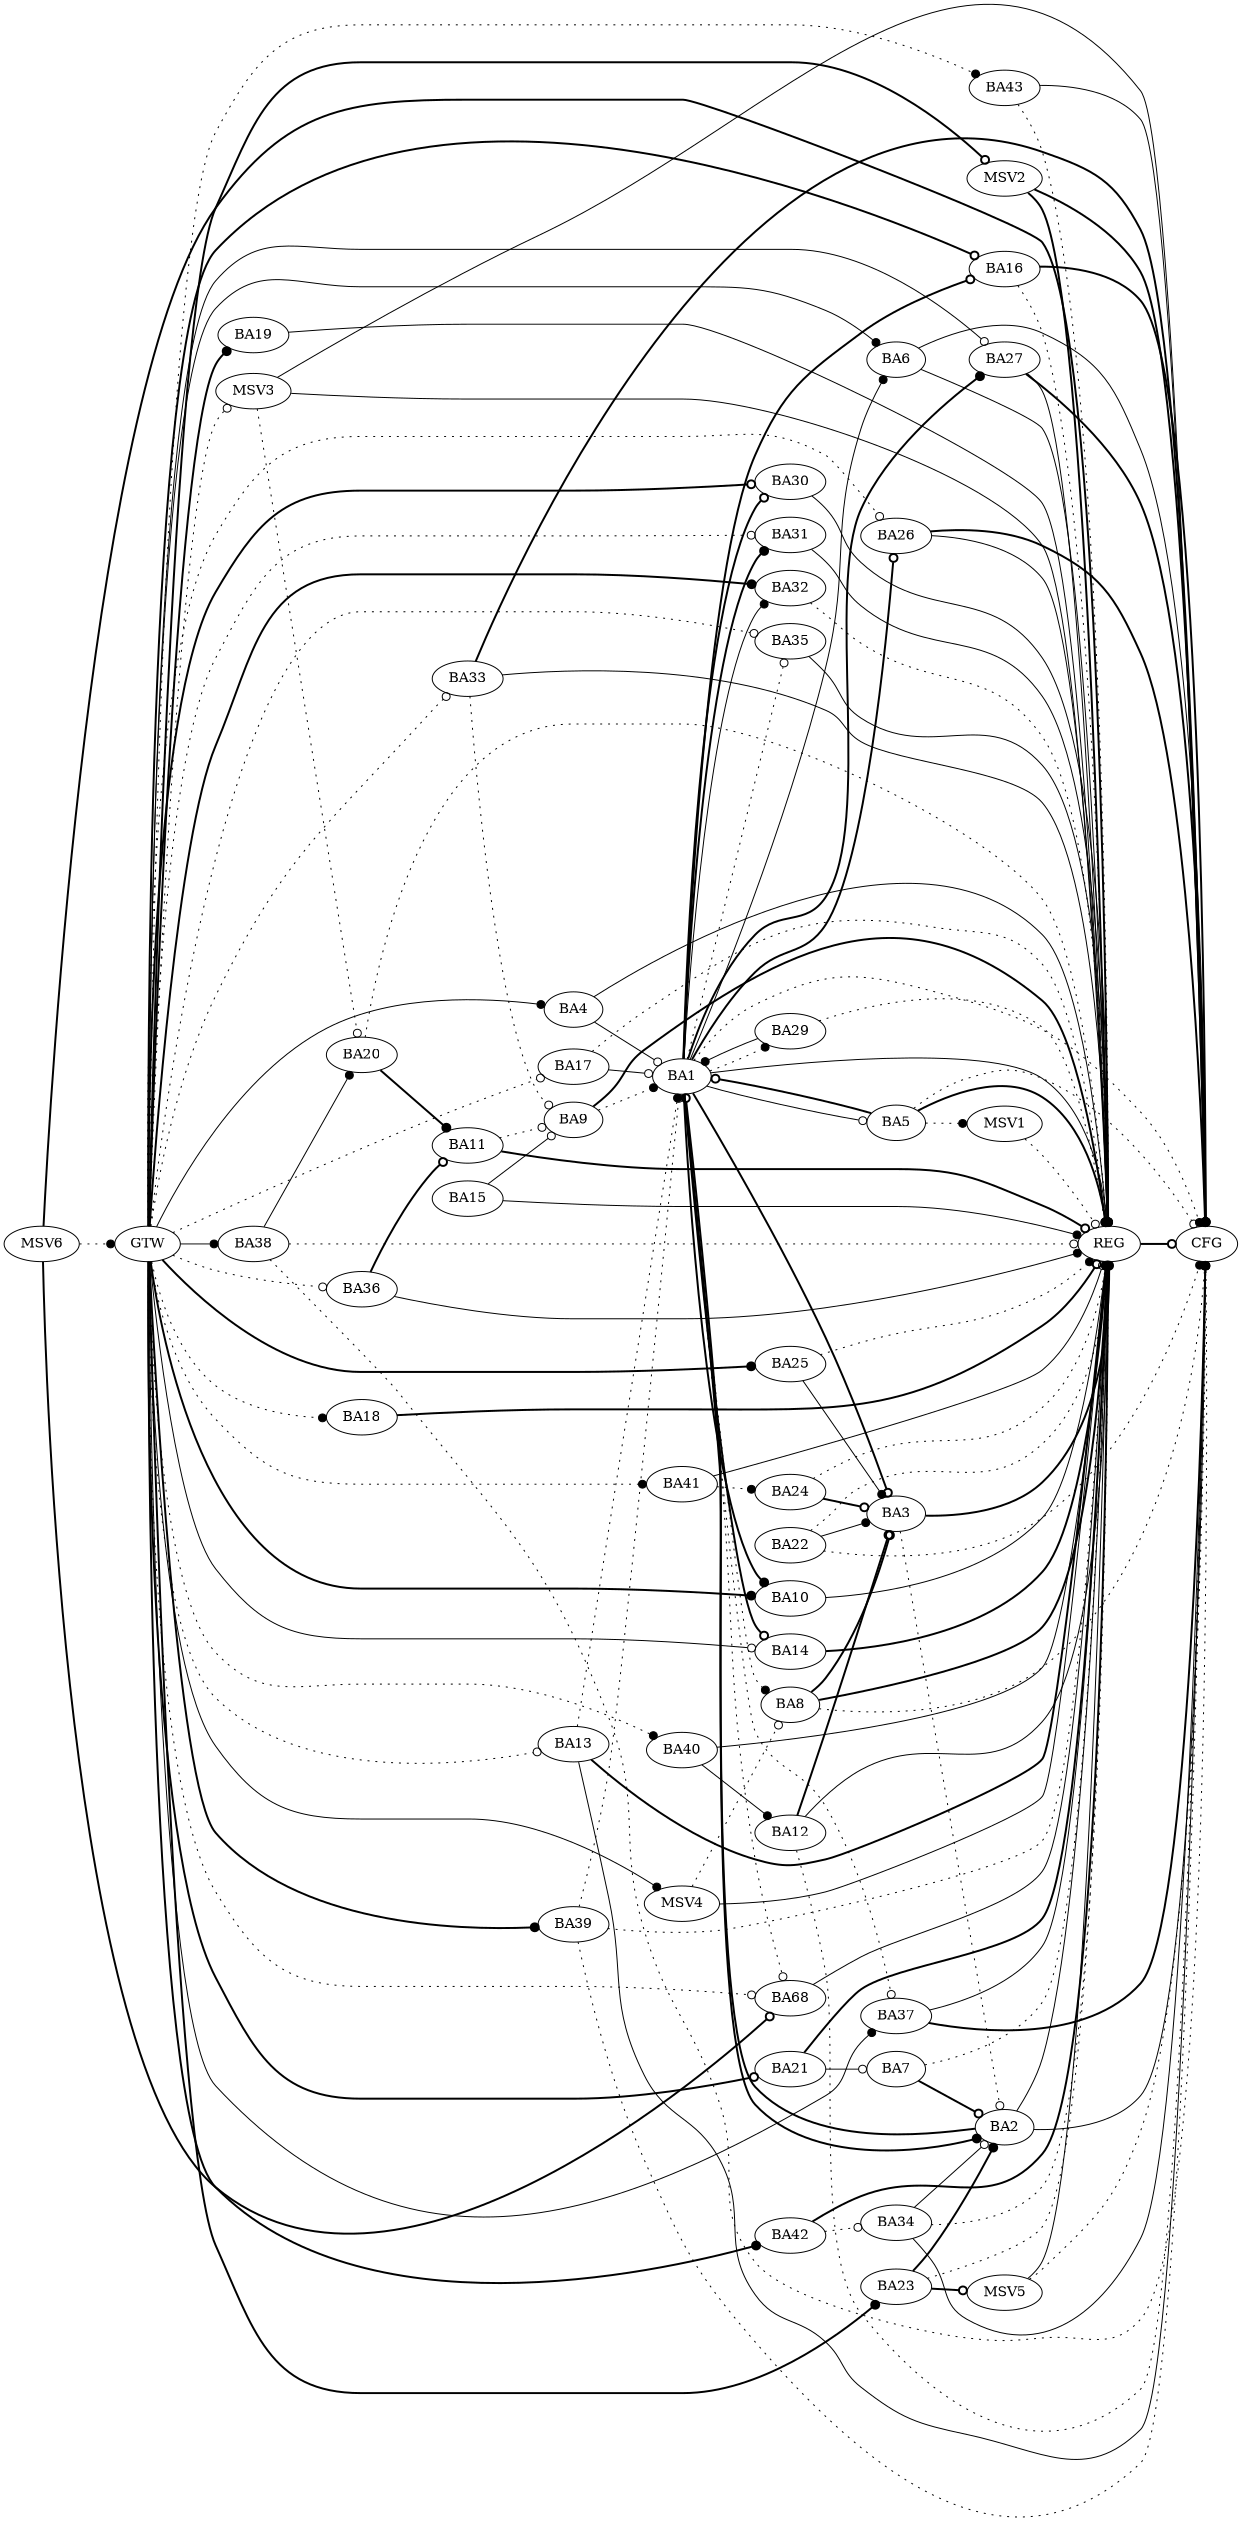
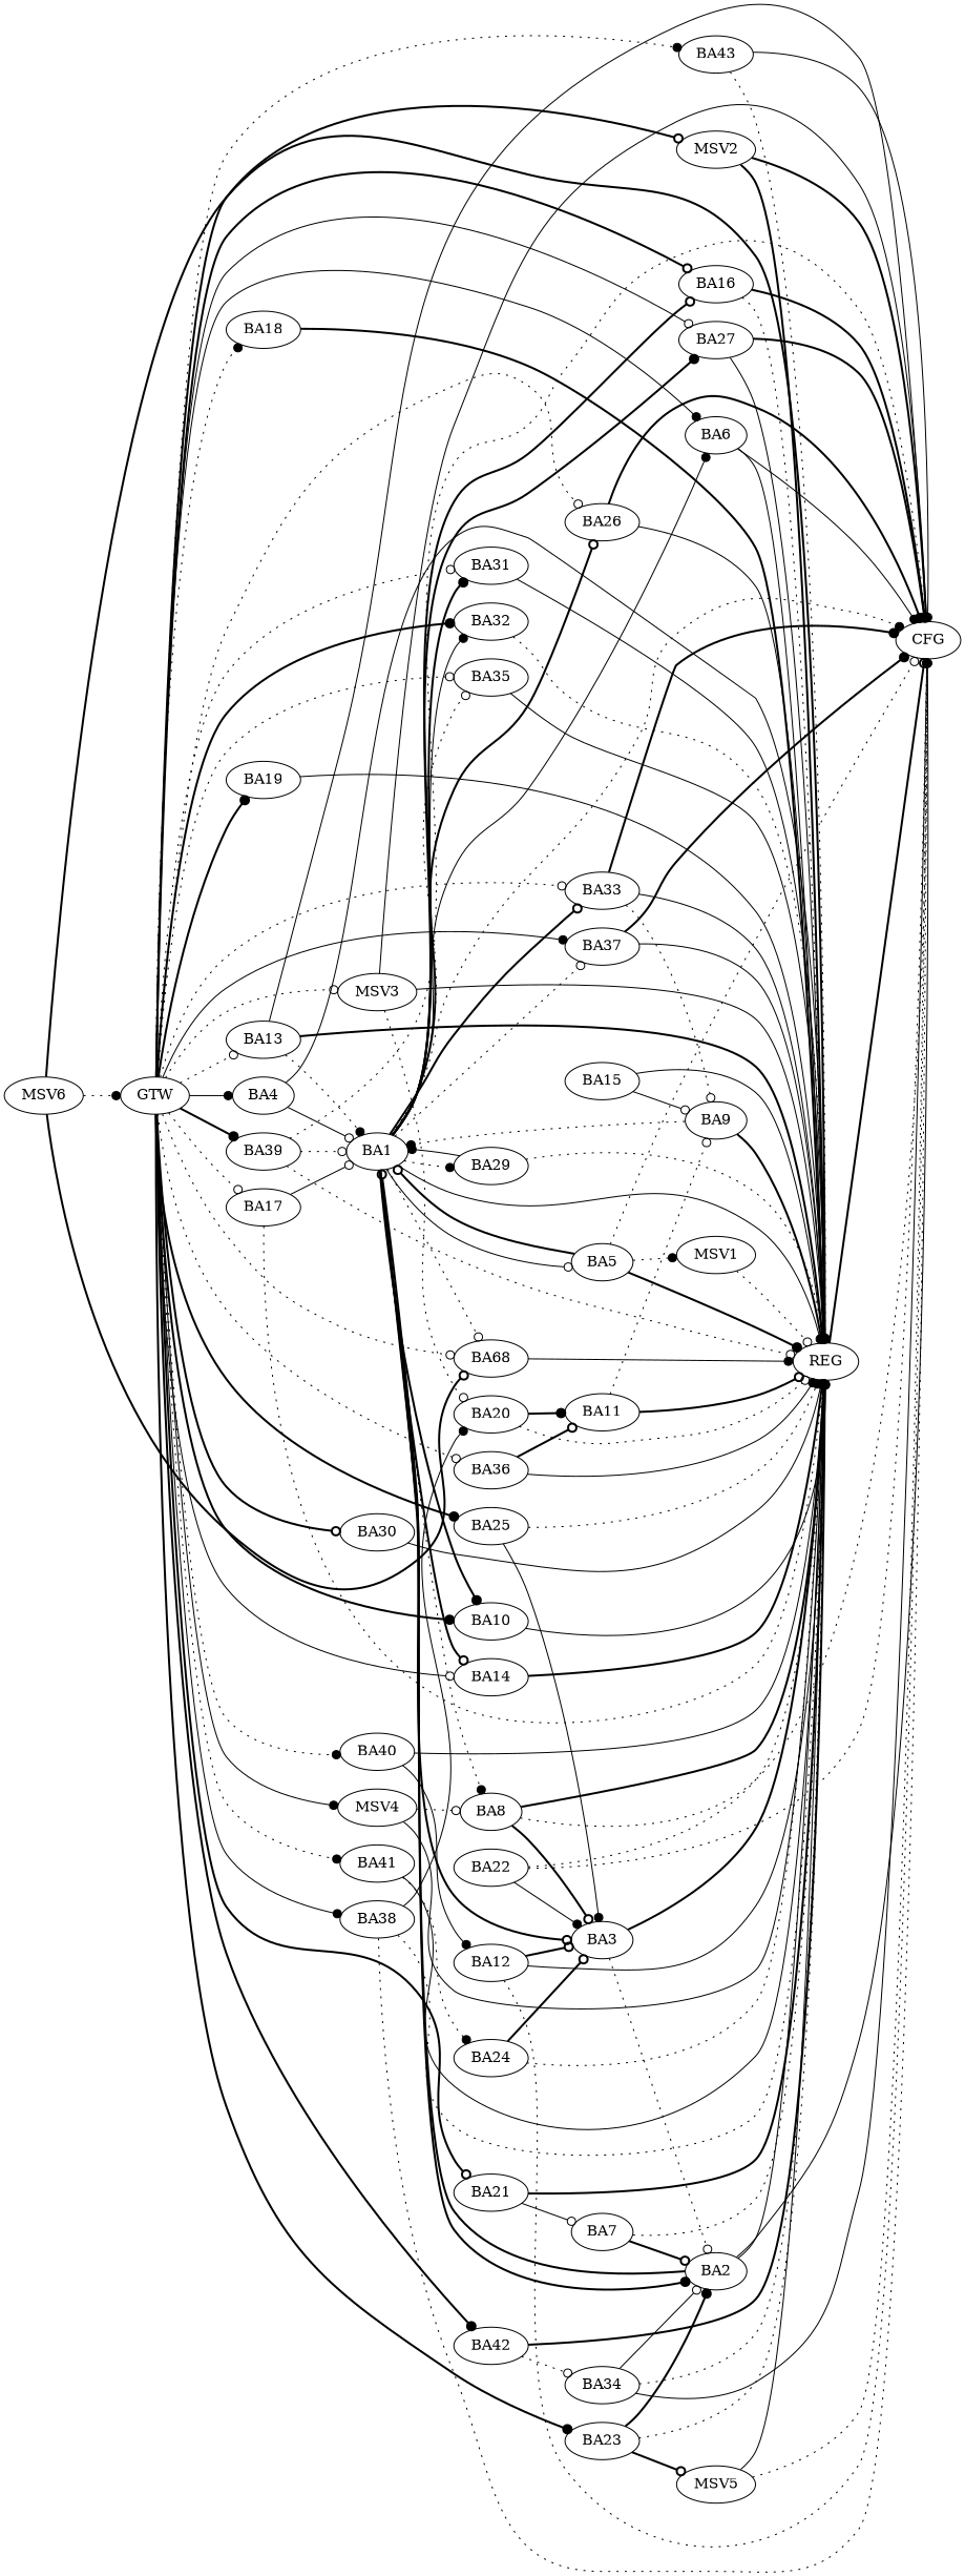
  strict digraph {
    rankdir=LR
    edge [arrowhead=dot style=dotted]
    n1 [label=BA1]
    n2 [label=BA2]
    n3 [label=BA3]
    n4 [label=BA5]
    n5 [label=BA6]
    n6 [label=BA8]
    n7 [label=BA10]
    n8 [label=BA14]
    n9 [label=BA16]
    n10 [label=BA26]
    n11 [label=BA27]
    n12 [label=BA68]
    n13 [label=BA29]
    n14 [label=BA30]
    n15 [label=BA31]
    n16 [label=BA32]
    n17 [label=BA35]
    n18 [label=BA37]
    n19 [label=REG]
    n20 [label=CFG]
    n21 [label=MSV1]
    n22 [label=BA4]
    n23 [label=BA7]
    n24 [label=BA9]
    n25 [label=BA11]
    n26 [label=BA12]
    n27 [label=BA13]
    n28 [label=BA15]
    n29 [label=BA17]
    n30 [label=BA18]
    n31 [label=BA19]
    n32 [label=BA20]
    n33 [label=BA21]
    n34 [label=BA22]
    n35 [label=BA23]
    n36 [label=MSV5]
    n37 [label=BA24]
    n38 [label=BA25]
    n39 [label=BA33]
    n40 [label=BA34]
    n41 [label=BA36]
    n42 [label=BA38]
    n43 [label=BA39]
    n44 [label=BA40]
    n45 [label=BA41]
    n46 [label=BA42]
    n47 [label=BA43]
    n48 [label=GTW]
    n49 [label=MSV2]
    n50 [label=MSV3]
    n51 [label=MSV4]
    n52 [label=MSV6]
    n1 -> n2 [style=bold]
    n1 -> n3 [arrowhead=odot style=bold]
    n1 -> n4 [arrowhead=odot style=solid]
    n1 -> n5 [style=solid]
    n1 -> n6
    n1 -> n7 [style=bold]
    n1 -> n8 [arrowhead=odot style=bold]
    n1 -> n9 [arrowhead=odot style=bold]
    n1 -> n10 [arrowhead=odot style=bold]
    n1 -> n11 [style=bold]
    n1 -> n12 [arrowhead=odot]
    n1 -> n13
-   n1 -> n14 [arrowhead=odot style=bold]
+   n1 -> n39 [arrowhead=odot style=bold]
    n1 -> n15 [style=bold]
    n1 -> n16 [style=solid]
    n1 -> n17 [arrowhead=odot]
    n1 -> n18 [arrowhead=odot]
    n1 -> n19 [arrowhead=odot style=solid]
    n1 -> n20
    n2 -> n1 [arrowhead=odot style=bold]
    n2 -> n19 [style=solid]
    n2 -> n20 [arrowhead=odot style=solid]
    n3 -> n2 [arrowhead=odot]
    n3 -> n19 [style=bold]
    n4 -> n1 [arrowhead=odot style=bold]
    n4 -> n19 [style=bold]
    n4 -> n20 [arrowhead=odot]
    n4 -> n21
    n5 -> n19 [style=solid]
    n5 -> n20 [style=solid]
    n6 -> n3 [arrowhead=odot style=bold]
    n6 -> n19 [arrowhead=odot style=bold]
    n6 -> n20
    n7 -> n19 [arrowhead=odot style=solid]
    n8 -> n19 [style=bold]
    n9 -> n19 [arrowhead=odot]
    n9 -> n20 [style=bold]
    n10 -> n19 [style=solid]
    n10 -> n20 [style=bold]
    n11 -> n19 [arrowhead=odot style=solid]
    n11 -> n20 [style=bold]
    n12 -> n19 [style=solid]
    n13 -> n1 [style=solid]
    n13 -> n19 [arrowhead=odot]
    n14 -> n19 [style=solid]
    n15 -> n19 [arrowhead=odot style=solid]
    n16 -> n19
    n17 -> n19 [style=solid]
    n18 -> n19 [style=solid]
    n18 -> n20 [style=bold]
    n19 -> n20 [arrowhead=odot style=bold]
    n21 -> n19 [arrowhead=odot]
    n22 -> n1 [arrowhead=odot style=solid]
    n22 -> n19 [style=solid]
    n23 -> n2 [arrowhead=odot style=bold]
    n23 -> n19
    n24 -> n1
    n24 -> n19 [arrowhead=odot style=bold]
    n25 -> n19 [arrowhead=odot style=bold]
    n25 -> n24 [arrowhead=odot]
    n26 -> n3 [arrowhead=odot style=bold]
    n26 -> n19 [arrowhead=odot style=solid]
    n26 -> n20
    n27 -> n1
    n27 -> n19 [style=bold]
    n27 -> n20 [arrowhead=odot style=solid]
    n28 -> n19 [style=solid]
    n28 -> n24 [arrowhead=odot style=solid]
    n29 -> n1 [arrowhead=odot style=solid]
    n29 -> n19 [arrowhead=odot]
    n30 -> n19 [arrowhead=odot style=bold]
    n31 -> n19 [arrowhead=odot style=solid]
    n32 -> n19 [arrowhead=odot]
    n32 -> n25 [style=bold]
    n33 -> n19 [arrowhead=odot style=bold]
    n33 -> n23 [arrowhead=odot style=solid]
    n34 -> n3 [style=solid]
    n34 -> n19
    n34 -> n20
    n35 -> n2 [style=bold]
    n35 -> n19
    n35 -> n36 [arrowhead=odot style=bold]
    n36 -> n19 [style=solid]
    n36 -> n20
    n37 -> n3 [arrowhead=odot style=bold]
    n37 -> n19
    n38 -> n3 [style=solid]
    n38 -> n19
    n39 -> n19 [style=solid]
    n39 -> n20 [style=bold]
    n39 -> n24 [arrowhead=odot]
    n40 -> n2 [arrowhead=odot style=solid]
    n40 -> n19
    n40 -> n20 [arrowhead=odot style=solid]
    n41 -> n19 [style=solid]
    n41 -> n25 [arrowhead=odot style=bold]
    n42 -> n19 [arrowhead=odot]
    n42 -> n20
    n42 -> n32 [style=solid]
    n43 -> n1 [arrowhead=odot]
    n43 -> n19 [arrowhead=odot]
    n43 -> n20 [arrowhead=odot]
    n44 -> n19 [arrowhead=odot style=solid]
    n44 -> n26 [style=solid]
    n45 -> n19 [arrowhead=odot style=solid]
    n45 -> n37
    n46 -> n19 [arrowhead=odot style=bold]
    n46 -> n40 [arrowhead=odot]
    n47 -> n19
    n47 -> n20 [arrowhead=odot style=solid]
    n48 -> n5 [style=solid]
    n48 -> n7 [style=bold]
    n48 -> n8 [arrowhead=odot style=solid]
    n48 -> n9 [arrowhead=odot style=bold]
    n48 -> n10 [arrowhead=odot]
    n48 -> n11 [arrowhead=odot style=solid]
    n48 -> n12 [arrowhead=odot]
    n48 -> n14 [arrowhead=odot style=bold]
    n48 -> n15 [arrowhead=odot]
    n48 -> n16 [style=bold]
    n48 -> n17 [arrowhead=odot]
    n48 -> n18 [style=solid]
    n48 -> n22 [style=solid]
    n48 -> n27 [arrowhead=odot]
    n48 -> n29 [arrowhead=odot]
    n48 -> n30
    n48 -> n31 [style=bold]
    n48 -> n33 [arrowhead=odot style=bold]
    n48 -> n35 [style=bold]
    n48 -> n38 [style=bold]
    n48 -> n39 [arrowhead=odot]
    n48 -> n41 [arrowhead=odot]
    n48 -> n42 [style=solid]
    n48 -> n43 [style=bold]
    n48 -> n44
    n48 -> n45
    n48 -> n46 [style=bold]
    n48 -> n47
    n48 -> n49 [arrowhead=odot style=bold]
    n48 -> n50 [arrowhead=odot]
    n48 -> n51 [style=solid]
    n49 -> n19 [style=bold]
    n49 -> n20 [style=bold]
    n50 -> n19 [arrowhead=odot style=solid]
    n50 -> n20 [style=solid]
    n50 -> n32 [arrowhead=odot]
    n51 -> n6 [arrowhead=odot]
    n51 -> n19 [style=solid]
    n52 -> n12 [arrowhead=odot style=bold]
    n52 -> n19 [style=bold]
    n52 -> n48
  }
